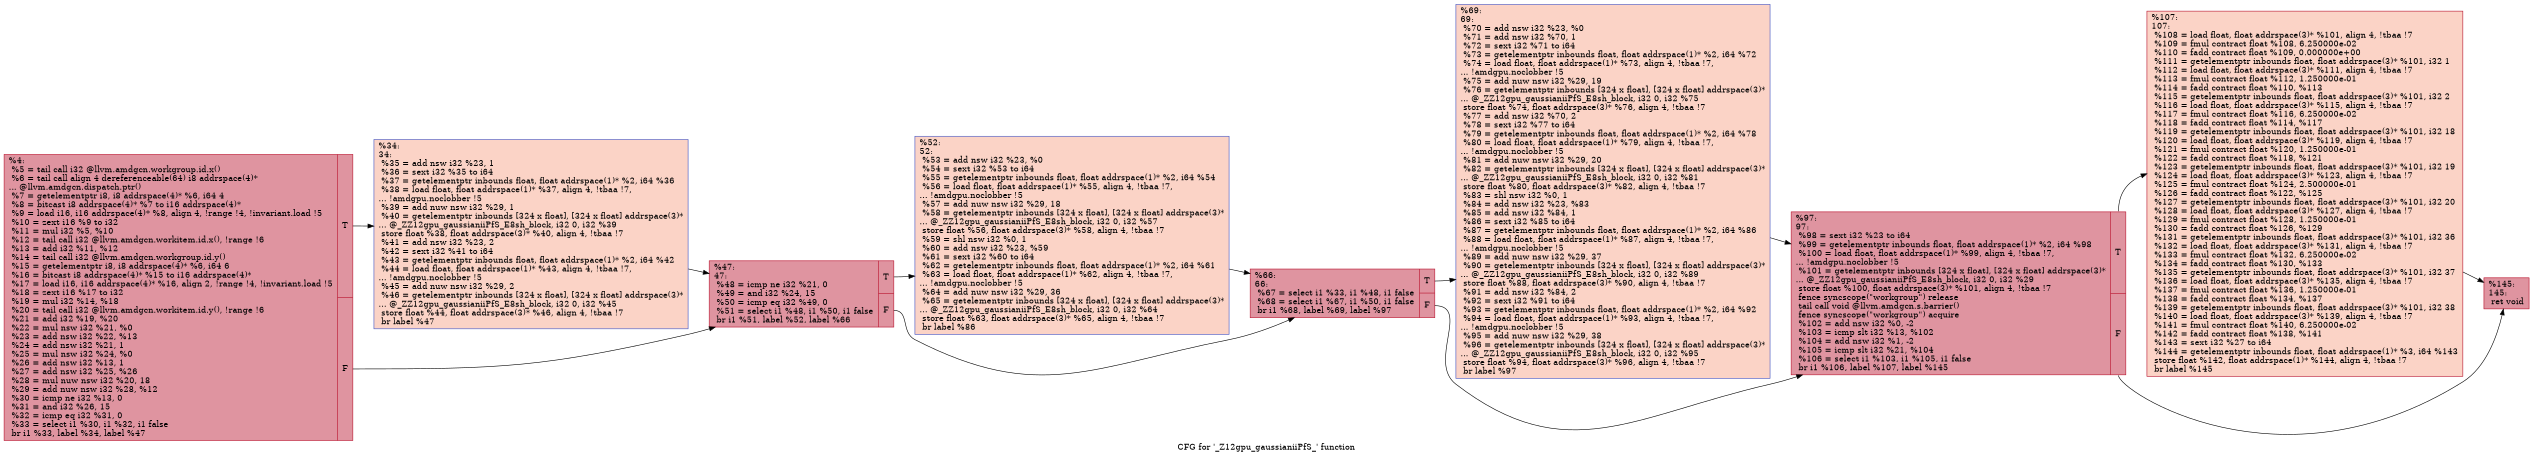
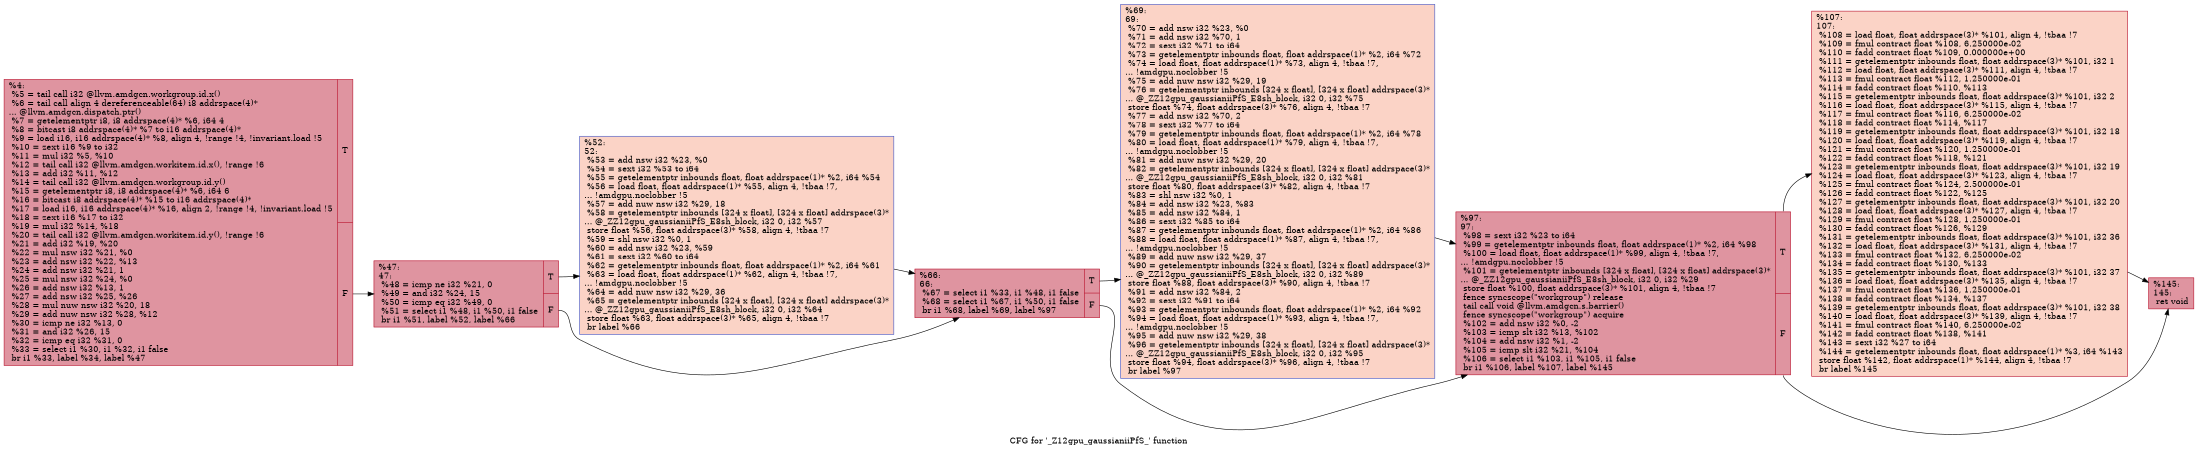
  digraph {
    label="CFG for '_Z12gpu_gaussianiiPfS_' function"
    rankdir=LR
    node [color="#b70d28ff" fillcolor="#b70d2870" shape=record style=filled]
    n1 [label="{%4:\l  %5 = tail call i32 @llvm.amdgcn.workgroup.id.x()\l  %6 = tail call align 4 dereferenceable(64) i8 addrspace(4)*\l... @llvm.amdgcn.dispatch.ptr()\l  %7 = getelementptr i8, i8 addrspace(4)* %6, i64 4\l  %8 = bitcast i8 addrspace(4)* %7 to i16 addrspace(4)*\l  %9 = load i16, i16 addrspace(4)* %8, align 4, !range !4, !invariant.load !5\l  %10 = zext i16 %9 to i32\l  %11 = mul i32 %5, %10\l  %12 = tail call i32 @llvm.amdgcn.workitem.id.x(), !range !6\l  %13 = add i32 %11, %12\l  %14 = tail call i32 @llvm.amdgcn.workgroup.id.y()\l  %15 = getelementptr i8, i8 addrspace(4)* %6, i64 6\l  %16 = bitcast i8 addrspace(4)* %15 to i16 addrspace(4)*\l  %17 = load i16, i16 addrspace(4)* %16, align 2, !range !4, !invariant.load !5\l  %18 = zext i16 %17 to i32\l  %19 = mul i32 %14, %18\l  %20 = tail call i32 @llvm.amdgcn.workitem.id.y(), !range !6\l  %21 = add i32 %19, %20\l  %22 = mul nsw i32 %21, %0\l  %23 = add nsw i32 %22, %13\l  %24 = add nsw i32 %21, 1\l  %25 = mul nsw i32 %24, %0\l  %26 = add nsw i32 %13, 1\l  %27 = add nsw i32 %25, %26\l  %28 = mul nuw nsw i32 %20, 18\l  %29 = add nuw nsw i32 %28, %12\l  %30 = icmp ne i32 %13, 0\l  %31 = and i32 %26, 15\l  %32 = icmp eq i32 %31, 0\l  %33 = select i1 %30, i1 %32, i1 false\l  br i1 %33, label %34, label %47\l|{<s0>T|<s1>F}}"]
-   n2 [color="#3d50c3ff" fillcolor="#f59c7d70" label="{%34:\l34:                                               \l  %35 = add nsw i32 %23, 1\l  %36 = sext i32 %35 to i64\l  %37 = getelementptr inbounds float, float addrspace(1)* %2, i64 %36\l  %38 = load float, float addrspace(1)* %37, align 4, !tbaa !7,\l... !amdgpu.noclobber !5\l  %39 = add nuw nsw i32 %29, 1\l  %40 = getelementptr inbounds [324 x float], [324 x float] addrspace(3)*\l... @_ZZ12gpu_gaussianiiPfS_E8sh_block, i32 0, i32 %39\l  store float %38, float addrspace(3)* %40, align 4, !tbaa !7\l  %41 = add nsw i32 %23, 2\l  %42 = sext i32 %41 to i64\l  %43 = getelementptr inbounds float, float addrspace(1)* %2, i64 %42\l  %44 = load float, float addrspace(1)* %43, align 4, !tbaa !7,\l... !amdgpu.noclobber !5\l  %45 = add nuw nsw i32 %29, 2\l  %46 = getelementptr inbounds [324 x float], [324 x float] addrspace(3)*\l... @_ZZ12gpu_gaussianiiPfS_E8sh_block, i32 0, i32 %45\l  store float %44, float addrspace(3)* %46, align 4, !tbaa !7\l  br label %47\l}"]
    n3 [label="{%47:\l47:                                               \l  %48 = icmp ne i32 %21, 0\l  %49 = and i32 %24, 15\l  %50 = icmp eq i32 %49, 0\l  %51 = select i1 %48, i1 %50, i1 false\l  br i1 %51, label %52, label %66\l|{<s0>T|<s1>F}}"]
-   n4 [color="#3d50c3ff" fillcolor="#f59c7d70" label="{%52:\l52:                                               \l  %53 = add nsw i32 %23, %0\l  %54 = sext i32 %53 to i64\l  %55 = getelementptr inbounds float, float addrspace(1)* %2, i64 %54\l  %56 = load float, float addrspace(1)* %55, align 4, !tbaa !7,\l... !amdgpu.noclobber !5\l  %57 = add nuw nsw i32 %29, 18\l  %58 = getelementptr inbounds [324 x float], [324 x float] addrspace(3)*\l... @_ZZ12gpu_gaussianiiPfS_E8sh_block, i32 0, i32 %57\l  store float %56, float addrspace(3)* %58, align 4, !tbaa !7\l  %59 = shl nsw i32 %0, 1\l  %60 = add nsw i32 %23, %59\l  %61 = sext i32 %60 to i64\l  %62 = getelementptr inbounds float, float addrspace(1)* %2, i64 %61\l  %63 = load float, float addrspace(1)* %62, align 4, !tbaa !7,\l... !amdgpu.noclobber !5\l  %64 = add nuw nsw i32 %29, 36\l  %65 = getelementptr inbounds [324 x float], [324 x float] addrspace(3)*\l... @_ZZ12gpu_gaussianiiPfS_E8sh_block, i32 0, i32 %64\l  store float %63, float addrspace(3)* %65, align 4, !tbaa !7\l  br label %86\l}"]
+   n4 [color="#3d50c3ff" fillcolor="#f59c7d70" label="{%52:\l52:                                               \l  %53 = add nsw i32 %23, %0\l  %54 = sext i32 %53 to i64\l  %55 = getelementptr inbounds float, float addrspace(1)* %2, i64 %54\l  %56 = load float, float addrspace(1)* %55, align 4, !tbaa !7,\l... !amdgpu.noclobber !5\l  %57 = add nuw nsw i32 %29, 18\l  %58 = getelementptr inbounds [324 x float], [324 x float] addrspace(3)*\l... @_ZZ12gpu_gaussianiiPfS_E8sh_block, i32 0, i32 %57\l  store float %56, float addrspace(3)* %58, align 4, !tbaa !7\l  %59 = shl nsw i32 %0, 1\l  %60 = add nsw i32 %23, %59\l  %61 = sext i32 %60 to i64\l  %62 = getelementptr inbounds float, float addrspace(1)* %2, i64 %61\l  %63 = load float, float addrspace(1)* %62, align 4, !tbaa !7,\l... !amdgpu.noclobber !5\l  %64 = add nuw nsw i32 %29, 36\l  %65 = getelementptr inbounds [324 x float], [324 x float] addrspace(3)*\l... @_ZZ12gpu_gaussianiiPfS_E8sh_block, i32 0, i32 %64\l  store float %63, float addrspace(3)* %65, align 4, !tbaa !7\l  br label %66\l}"]
    n5 [label="{%66:\l66:                                               \l  %67 = select i1 %33, i1 %48, i1 false\l  %68 = select i1 %67, i1 %50, i1 false\l  br i1 %68, label %69, label %97\l|{<s0>T|<s1>F}}"]
    n6 [color="#3d50c3ff" fillcolor="#f59c7d70" label="{%69:\l69:                                               \l  %70 = add nsw i32 %23, %0\l  %71 = add nsw i32 %70, 1\l  %72 = sext i32 %71 to i64\l  %73 = getelementptr inbounds float, float addrspace(1)* %2, i64 %72\l  %74 = load float, float addrspace(1)* %73, align 4, !tbaa !7,\l... !amdgpu.noclobber !5\l  %75 = add nuw nsw i32 %29, 19\l  %76 = getelementptr inbounds [324 x float], [324 x float] addrspace(3)*\l... @_ZZ12gpu_gaussianiiPfS_E8sh_block, i32 0, i32 %75\l  store float %74, float addrspace(3)* %76, align 4, !tbaa !7\l  %77 = add nsw i32 %70, 2\l  %78 = sext i32 %77 to i64\l  %79 = getelementptr inbounds float, float addrspace(1)* %2, i64 %78\l  %80 = load float, float addrspace(1)* %79, align 4, !tbaa !7,\l... !amdgpu.noclobber !5\l  %81 = add nuw nsw i32 %29, 20\l  %82 = getelementptr inbounds [324 x float], [324 x float] addrspace(3)*\l... @_ZZ12gpu_gaussianiiPfS_E8sh_block, i32 0, i32 %81\l  store float %80, float addrspace(3)* %82, align 4, !tbaa !7\l  %83 = shl nsw i32 %0, 1\l  %84 = add nsw i32 %23, %83\l  %85 = add nsw i32 %84, 1\l  %86 = sext i32 %85 to i64\l  %87 = getelementptr inbounds float, float addrspace(1)* %2, i64 %86\l  %88 = load float, float addrspace(1)* %87, align 4, !tbaa !7,\l... !amdgpu.noclobber !5\l  %89 = add nuw nsw i32 %29, 37\l  %90 = getelementptr inbounds [324 x float], [324 x float] addrspace(3)*\l... @_ZZ12gpu_gaussianiiPfS_E8sh_block, i32 0, i32 %89\l  store float %88, float addrspace(3)* %90, align 4, !tbaa !7\l  %91 = add nsw i32 %84, 2\l  %92 = sext i32 %91 to i64\l  %93 = getelementptr inbounds float, float addrspace(1)* %2, i64 %92\l  %94 = load float, float addrspace(1)* %93, align 4, !tbaa !7,\l... !amdgpu.noclobber !5\l  %95 = add nuw nsw i32 %29, 38\l  %96 = getelementptr inbounds [324 x float], [324 x float] addrspace(3)*\l... @_ZZ12gpu_gaussianiiPfS_E8sh_block, i32 0, i32 %95\l  store float %94, float addrspace(3)* %96, align 4, !tbaa !7\l  br label %97\l}"]
    n7 [label="{%97:\l97:                                               \l  %98 = sext i32 %23 to i64\l  %99 = getelementptr inbounds float, float addrspace(1)* %2, i64 %98\l  %100 = load float, float addrspace(1)* %99, align 4, !tbaa !7,\l... !amdgpu.noclobber !5\l  %101 = getelementptr inbounds [324 x float], [324 x float] addrspace(3)*\l... @_ZZ12gpu_gaussianiiPfS_E8sh_block, i32 0, i32 %29\l  store float %100, float addrspace(3)* %101, align 4, !tbaa !7\l  fence syncscope(\"workgroup\") release\l  tail call void @llvm.amdgcn.s.barrier()\l  fence syncscope(\"workgroup\") acquire\l  %102 = add nsw i32 %0, -2\l  %103 = icmp slt i32 %13, %102\l  %104 = add nsw i32 %1, -2\l  %105 = icmp slt i32 %21, %104\l  %106 = select i1 %103, i1 %105, i1 false\l  br i1 %106, label %107, label %145\l|{<s0>T|<s1>F}}"]
    n8 [fillcolor="#f59c7d70" label="{%107:\l107:                                              \l  %108 = load float, float addrspace(3)* %101, align 4, !tbaa !7\l  %109 = fmul contract float %108, 6.250000e-02\l  %110 = fadd contract float %109, 0.000000e+00\l  %111 = getelementptr inbounds float, float addrspace(3)* %101, i32 1\l  %112 = load float, float addrspace(3)* %111, align 4, !tbaa !7\l  %113 = fmul contract float %112, 1.250000e-01\l  %114 = fadd contract float %110, %113\l  %115 = getelementptr inbounds float, float addrspace(3)* %101, i32 2\l  %116 = load float, float addrspace(3)* %115, align 4, !tbaa !7\l  %117 = fmul contract float %116, 6.250000e-02\l  %118 = fadd contract float %114, %117\l  %119 = getelementptr inbounds float, float addrspace(3)* %101, i32 18\l  %120 = load float, float addrspace(3)* %119, align 4, !tbaa !7\l  %121 = fmul contract float %120, 1.250000e-01\l  %122 = fadd contract float %118, %121\l  %123 = getelementptr inbounds float, float addrspace(3)* %101, i32 19\l  %124 = load float, float addrspace(3)* %123, align 4, !tbaa !7\l  %125 = fmul contract float %124, 2.500000e-01\l  %126 = fadd contract float %122, %125\l  %127 = getelementptr inbounds float, float addrspace(3)* %101, i32 20\l  %128 = load float, float addrspace(3)* %127, align 4, !tbaa !7\l  %129 = fmul contract float %128, 1.250000e-01\l  %130 = fadd contract float %126, %129\l  %131 = getelementptr inbounds float, float addrspace(3)* %101, i32 36\l  %132 = load float, float addrspace(3)* %131, align 4, !tbaa !7\l  %133 = fmul contract float %132, 6.250000e-02\l  %134 = fadd contract float %130, %133\l  %135 = getelementptr inbounds float, float addrspace(3)* %101, i32 37\l  %136 = load float, float addrspace(3)* %135, align 4, !tbaa !7\l  %137 = fmul contract float %136, 1.250000e-01\l  %138 = fadd contract float %134, %137\l  %139 = getelementptr inbounds float, float addrspace(3)* %101, i32 38\l  %140 = load float, float addrspace(3)* %139, align 4, !tbaa !7\l  %141 = fmul contract float %140, 6.250000e-02\l  %142 = fadd contract float %138, %141\l  %143 = sext i32 %27 to i64\l  %144 = getelementptr inbounds float, float addrspace(1)* %3, i64 %143\l  store float %142, float addrspace(1)* %144, align 4, !tbaa !7\l  br label %145\l}"]
    n9 [label="{%145:\l145:                                              \l  ret void\l}"]
-   n1 -> n2 [tailport=s0]
    n1 -> n3 [tailport=s1]
-   n2 -> n3
    n3 -> n4 [tailport=s0]
    n3 -> n5 [tailport=s1]
    n4 -> n5
    n5 -> n6 [tailport=s0]
    n5 -> n7 [tailport=s1]
    n6 -> n7
    n7 -> n8 [tailport=s0]
    n7 -> n9 [tailport=s1]
    n8 -> n9
  }
